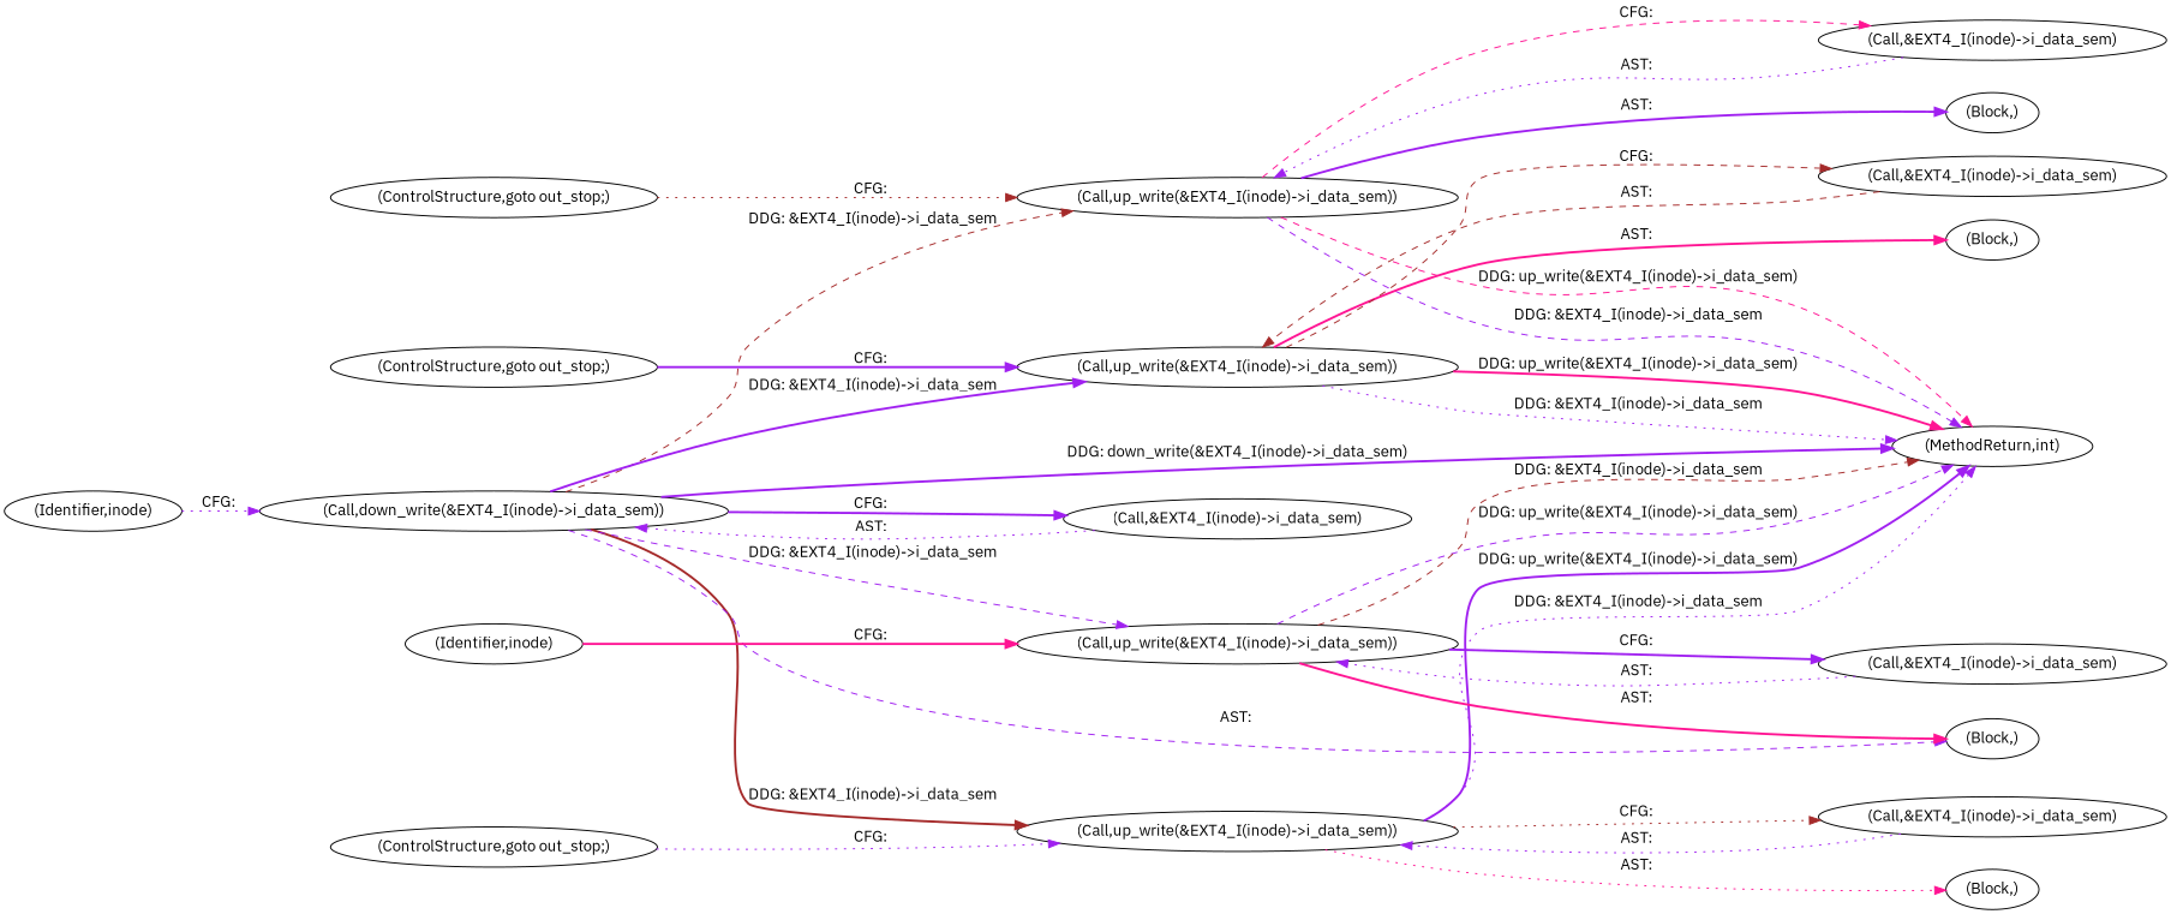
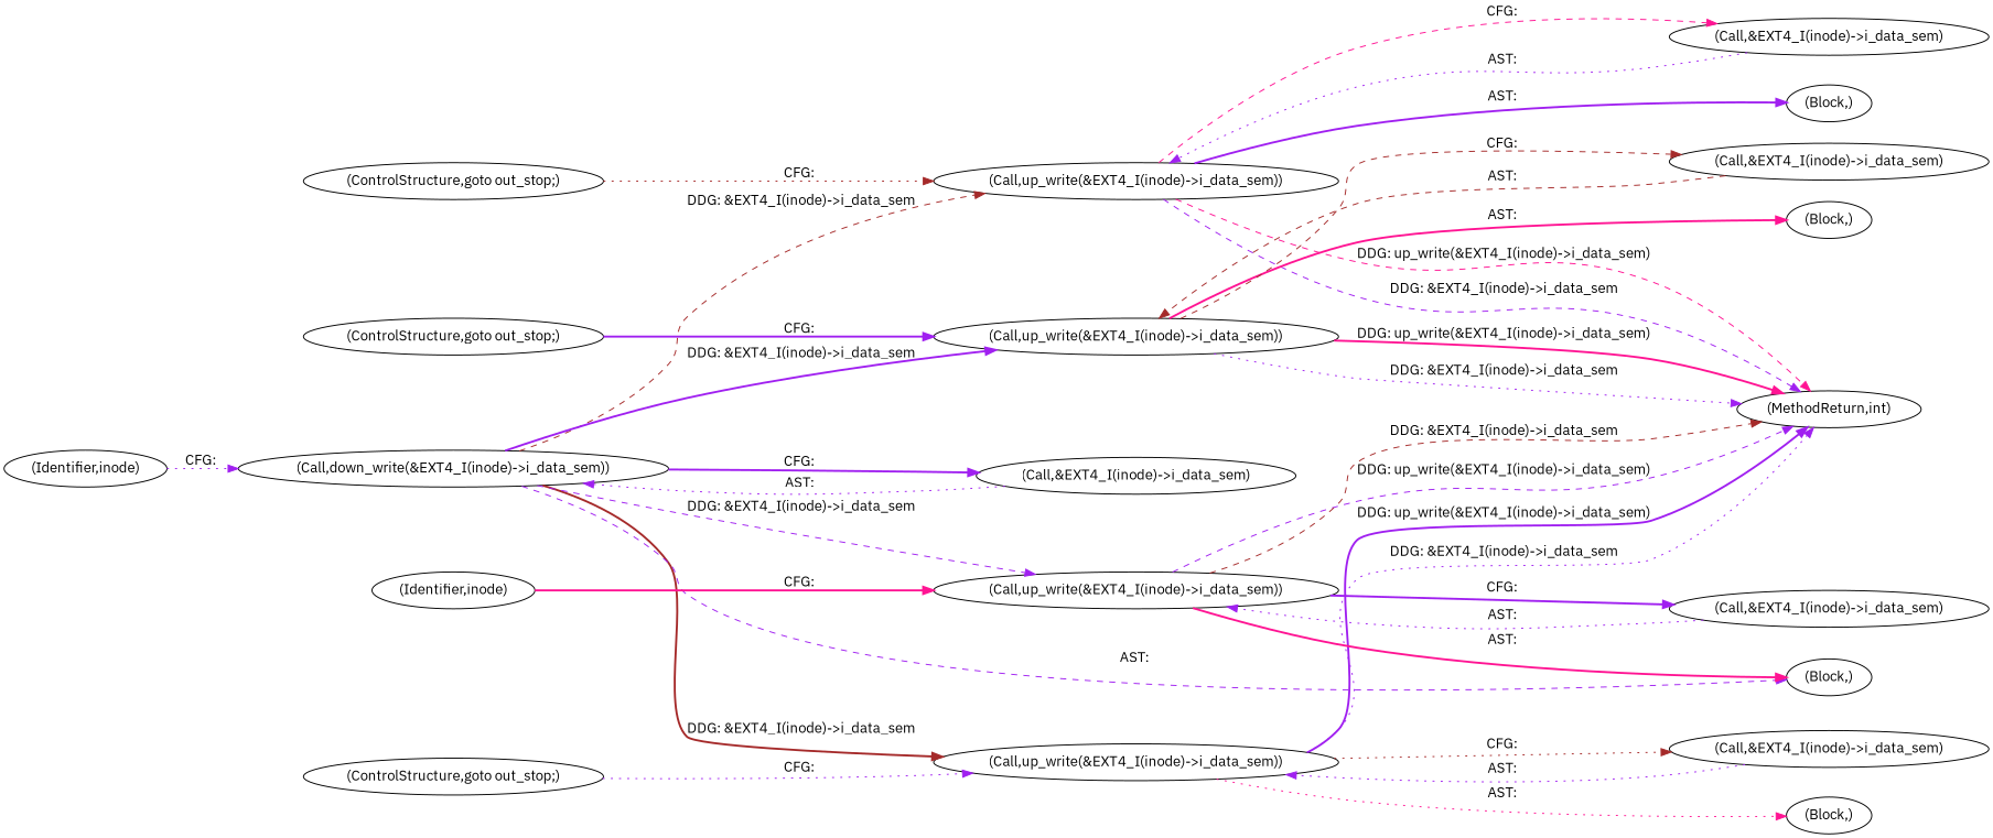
  digraph {
    rankdir=LR
    fontname="IBM Plex Sans"
    node [fontname="IBM Plex Sans"]
    edge [color=purple style=bold fontname="IBM Plex Sans"]
    n1 [label="(Call,down_write(&EXT4_I(inode)->i_data_sem))"]
    n2 [label="(Call,up_write(&EXT4_I(inode)->i_data_sem))"]
    n3 [label="(Call,up_write(&EXT4_I(inode)->i_data_sem))"]
    n4 [label="(Call,up_write(&EXT4_I(inode)->i_data_sem))"]
    n5 [label="(Call,up_write(&EXT4_I(inode)->i_data_sem))"]
    n6 [label="(MethodReturn,int)"]
    n7 [label="(Call,&EXT4_I(inode)->i_data_sem)"]
    n8 [label="(Block,)"]
    n9 [label="(Block,)"]
    n10 [label="(Call,&EXT4_I(inode)->i_data_sem)"]
    n11 [label="(Call,&EXT4_I(inode)->i_data_sem)"]
    n12 [label="(Block,)"]
    n13 [label="(Block,)"]
    n14 [label="(Call,&EXT4_I(inode)->i_data_sem)"]
    n15 [label="(Call,&EXT4_I(inode)->i_data_sem)"]
    n16 [label="(Identifier,inode)"]
    n17 [label="(ControlStructure,goto out_stop;)"]
    n18 [label="(ControlStructure,goto out_stop;)"]
    n19 [label="(ControlStructure,goto out_stop;)"]
    n20 [label="(Identifier,inode)"]
    n1 -> n2 [label="DDG: &EXT4_I(inode)->i_data_sem" color=brown]
    n1 -> n3 [label="DDG: &EXT4_I(inode)->i_data_sem" color=brown style=dashed]
    n1 -> n4 [label="DDG: &EXT4_I(inode)->i_data_sem"]
    n1 -> n5 [label="DDG: &EXT4_I(inode)->i_data_sem" style=dashed]
-   n1 -> n6 [label="DDG: down_write(&EXT4_I(inode)->i_data_sem)"]
    n1 -> n7 [label="CFG: "]
    n1 -> n8 [label="AST: " style=dashed]
    n2 -> n6 [label="DDG: up_write(&EXT4_I(inode)->i_data_sem)"]
    n2 -> n6 [label="DDG: &EXT4_I(inode)->i_data_sem" style=dotted]
    n2 -> n9 [label="AST: " color=deeppink style=dotted]
    n2 -> n10 [label="CFG: " color=brown style=dotted]
    n3 -> n6 [label="DDG: &EXT4_I(inode)->i_data_sem" style=dashed]
    n3 -> n6 [label="DDG: up_write(&EXT4_I(inode)->i_data_sem)" color=deeppink style=dashed]
    n3 -> n11 [label="CFG: " color=deeppink style=dashed]
    n3 -> n12 [label="AST: "]
    n4 -> n6 [label="DDG: up_write(&EXT4_I(inode)->i_data_sem)" color=deeppink]
    n4 -> n6 [label="DDG: &EXT4_I(inode)->i_data_sem" style=dotted]
    n4 -> n13 [label="AST: " color=deeppink]
    n4 -> n14 [label="CFG: " color=brown style=dashed]
    n5 -> n6 [label="DDG: up_write(&EXT4_I(inode)->i_data_sem)" style=dashed]
    n5 -> n6 [label="DDG: &EXT4_I(inode)->i_data_sem" color=brown style=dashed]
    n5 -> n8 [label="AST: " color=deeppink]
    n5 -> n15 [label="CFG: "]
    n7 -> n1 [label="AST: " style=dotted]
    n10 -> n2 [label="AST: " style=dotted]
    n11 -> n3 [label="AST: " style=dotted]
    n14 -> n4 [label="AST: " color=brown style=dashed]
    n15 -> n5 [label="AST: " style=dotted]
    n16 -> n5 [label="CFG: " color=deeppink]
    n17 -> n4 [label="CFG: "]
    n18 -> n2 [label="CFG: " style=dotted]
    n19 -> n3 [label="CFG: " color=brown style=dotted]
    n20 -> n1 [label="CFG: " style=dotted]
  }
